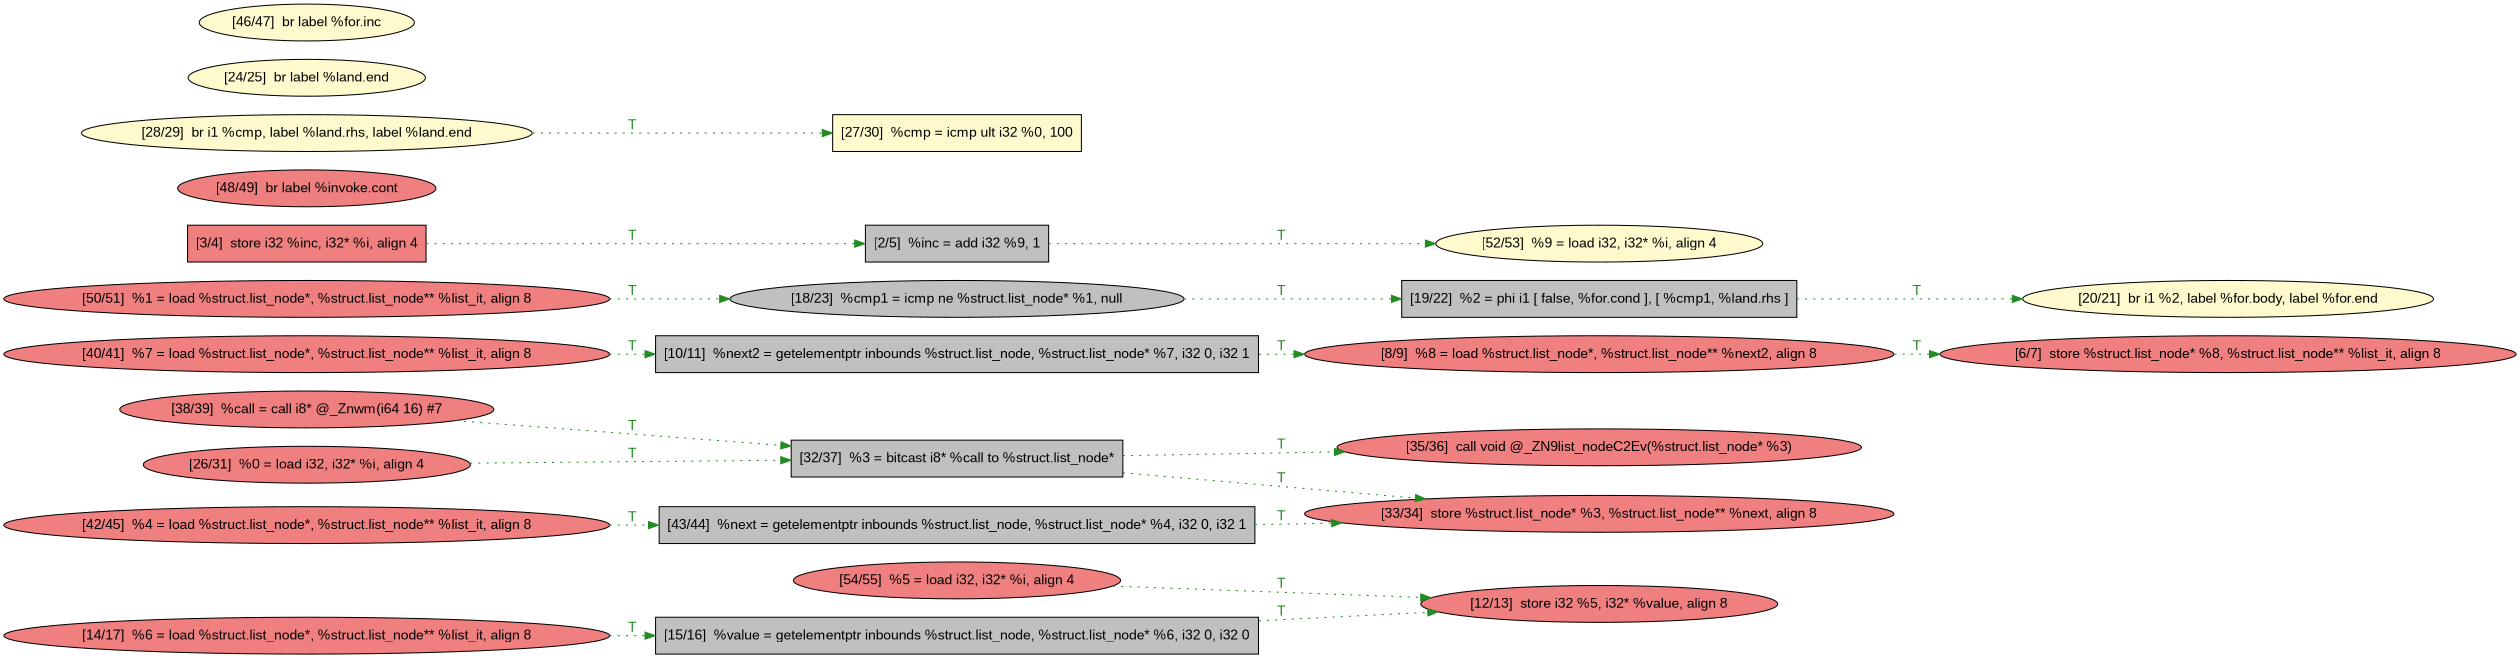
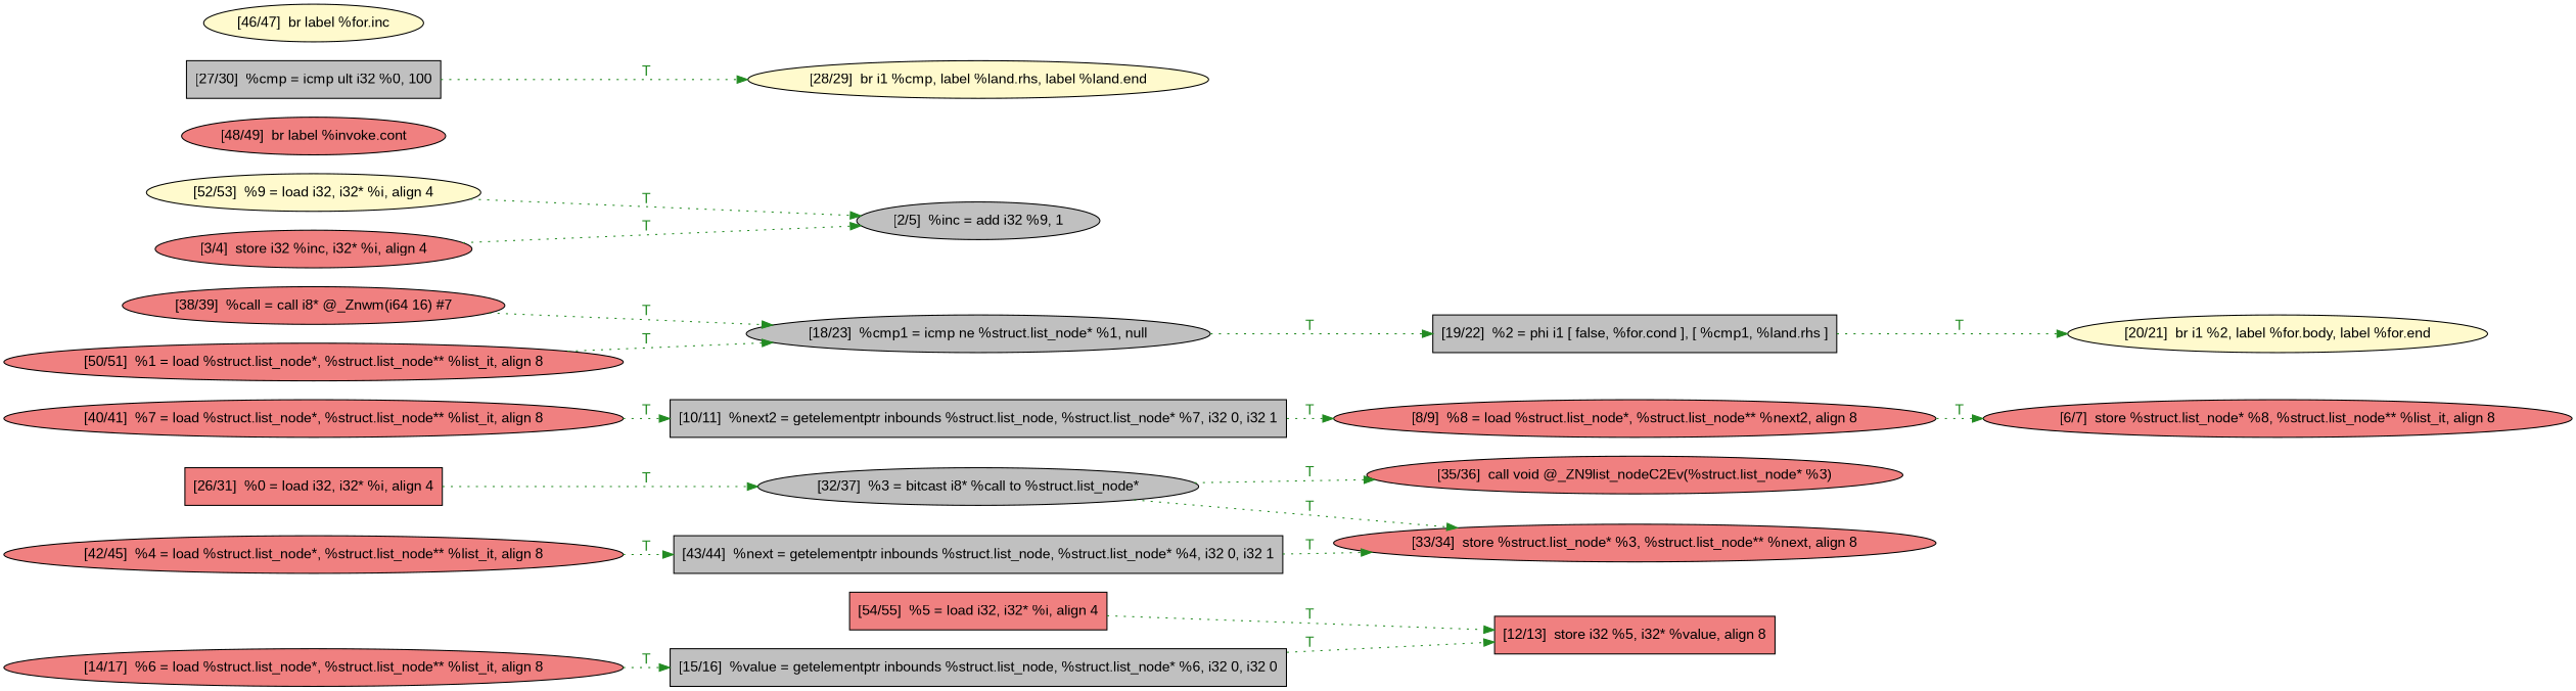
  digraph {
    fontname="Liberation Sans"
    rankdir=LR
    node [fillcolor=lightcoral fontname="Liberation Sans" shape=ellipse style=filled]
    edge [color=forestgreen fontcolor=forestgreen fontname="Liberation Sans" style=dotted]
-   n1 [label="[54/55]  %5 = load i32, i32* %i, align 4"]
-   n2 [label="[12/13]  store i32 %5, i32* %value, align 8"]
+   n1 [label="[54/55]  %5 = load i32, i32* %i, align 4" shape=box]
+   n2 [label="[12/13]  store i32 %5, i32* %value, align 8" shape=box]
    n3 [label="[33/34]  store %struct.list_node* %3, %struct.list_node** %next, align 8"]
    n4 [label="[35/36]  call void @_ZN9list_nodeC2Ev(%struct.list_node* %3)"]
    n5 [label="[40/41]  %7 = load %struct.list_node*, %struct.list_node** %list_it, align 8"]
    n6 [fillcolor=grey label="[10/11]  %next2 = getelementptr inbounds %struct.list_node, %struct.list_node* %7, i32 0, i32 1" shape=rectangle]
    n7 [label="[8/9]  %8 = load %struct.list_node*, %struct.list_node** %next2, align 8"]
    n8 [label="[38/39]  %call = call i8* @_Znwm(i64 16) #7"]
-   n9 [fillcolor=grey label="[32/37]  %3 = bitcast i8* %call to %struct.list_node*" shape=rectangle]
+   n9 [fillcolor=grey label="[32/37]  %3 = bitcast i8* %call to %struct.list_node*"]
    n10 [label="[50/51]  %1 = load %struct.list_node*, %struct.list_node** %list_it, align 8"]
    n11 [fillcolor=grey label="[18/23]  %cmp1 = icmp ne %struct.list_node* %1, null"]
    n12 [fillcolor=grey label="[19/22]  %2 = phi i1 [ false, %for.cond ], [ %cmp1, %land.rhs ]" shape=rectangle]
    n13 [fillcolor=grey label="[15/16]  %value = getelementptr inbounds %struct.list_node, %struct.list_node* %6, i32 0, i32 0" shape=rectangle]
    n14 [fillcolor=lemonchiffon label="[52/53]  %9 = load i32, i32* %i, align 4"]
-   n15 [fillcolor=grey label="[2/5]  %inc = add i32 %9, 1" shape=rectangle]
+   n15 [fillcolor=grey label="[2/5]  %inc = add i32 %9, 1"]
    n16 [label="[6/7]  store %struct.list_node* %8, %struct.list_node** %list_it, align 8"]
    n17 [fillcolor=grey label="[43/44]  %next = getelementptr inbounds %struct.list_node, %struct.list_node* %4, i32 0, i32 1" shape=rectangle]
    n18 [label="[48/49]  br label %invoke.cont"]
-   n19 [label="[3/4]  store i32 %inc, i32* %i, align 4" shape=box]
+   n19 [label="[3/4]  store i32 %inc, i32* %i, align 4"]
    n20 [fillcolor=lemonchiffon label="[20/21]  br i1 %2, label %for.body, label %for.end"]
    n21 [label="[14/17]  %6 = load %struct.list_node*, %struct.list_node** %list_it, align 8"]
    n22 [fillcolor=lemonchiffon label="[28/29]  br i1 %cmp, label %land.rhs, label %land.end"]
-   n23 [fillcolor=lemonchiffon label="[24/25]  br label %land.end"]
-   n24 [label="[26/31]  %0 = load i32, i32* %i, align 4"]
-   n25 [fillcolor=lemonchiffon label="[27/30]  %cmp = icmp ult i32 %0, 100" shape=rectangle]
+   n24 [label="[26/31]  %0 = load i32, i32* %i, align 4" shape=box]
+   n25 [fillcolor=grey label="[27/30]  %cmp = icmp ult i32 %0, 100" shape=rectangle]
    n26 [fillcolor=lemonchiffon label="[46/47]  br label %for.inc"]
    n27 [label="[42/45]  %4 = load %struct.list_node*, %struct.list_node** %list_it, align 8"]
    n1 -> n2 [label=T]
    n5 -> n6 [label=T]
    n6 -> n7 [label=T]
    n7 -> n16 [label=T]
-   n8 -> n9 [label=T]
+   n8 -> n11 [label=T]
    n9 -> n3 [label=T]
    n9 -> n4 [label=T]
    n10 -> n11 [label=T]
    n11 -> n12 [label=T]
    n12 -> n20 [label=T]
    n13 -> n2 [label=T]
-   n15 -> n14 [label=T]
+   n14 -> n15 [label=T]
    n17 -> n3 [label=T]
    n19 -> n15 [label=T]
    n21 -> n13 [label=T]
    n24 -> n9 [label=T]
-   n22 -> n25 [label=T]
+   n25 -> n22 [label=T]
    n27 -> n17 [label=T]
  }
